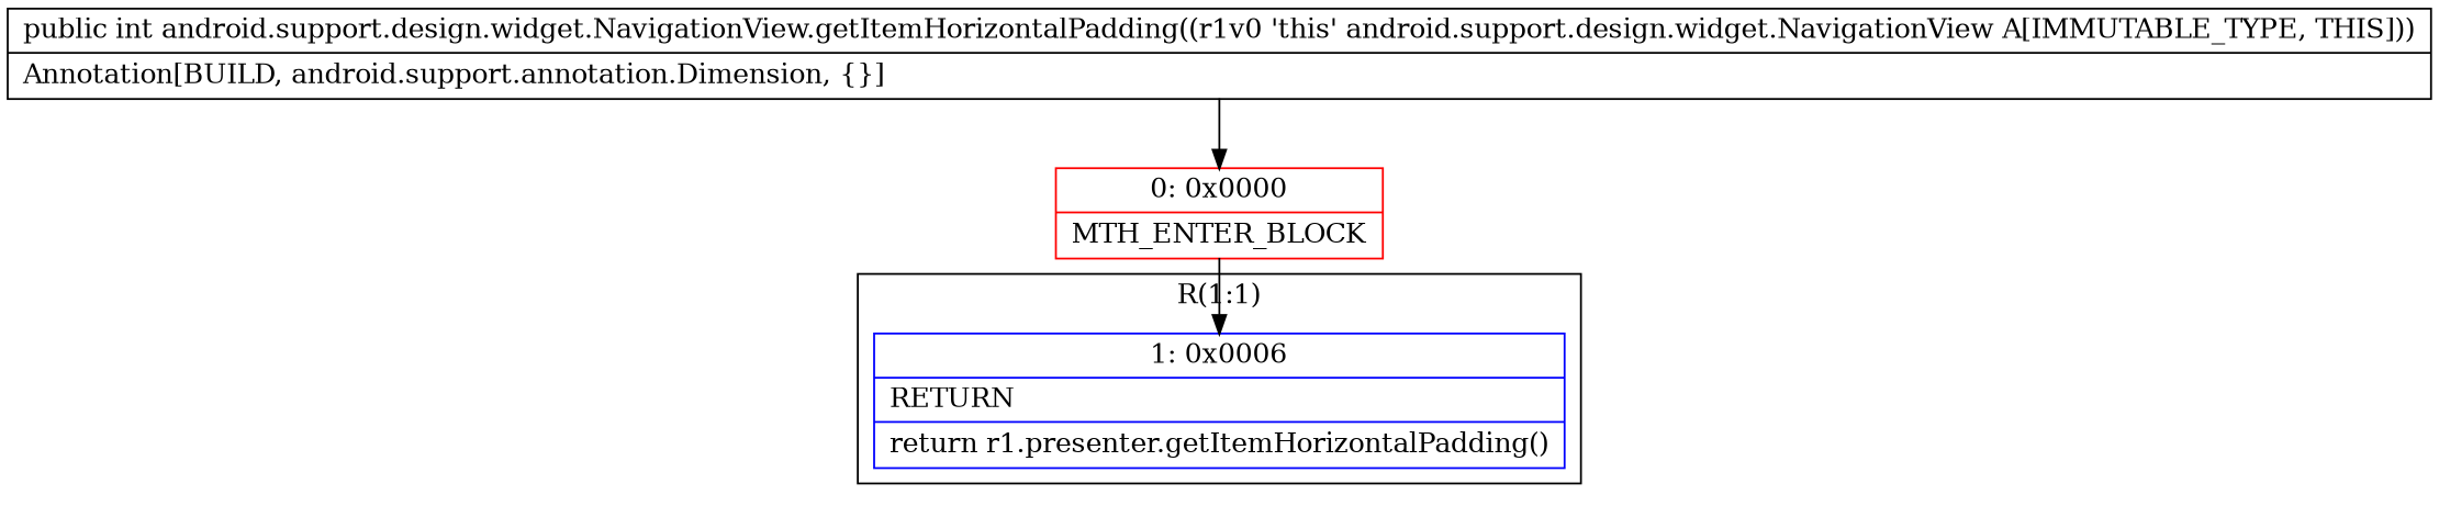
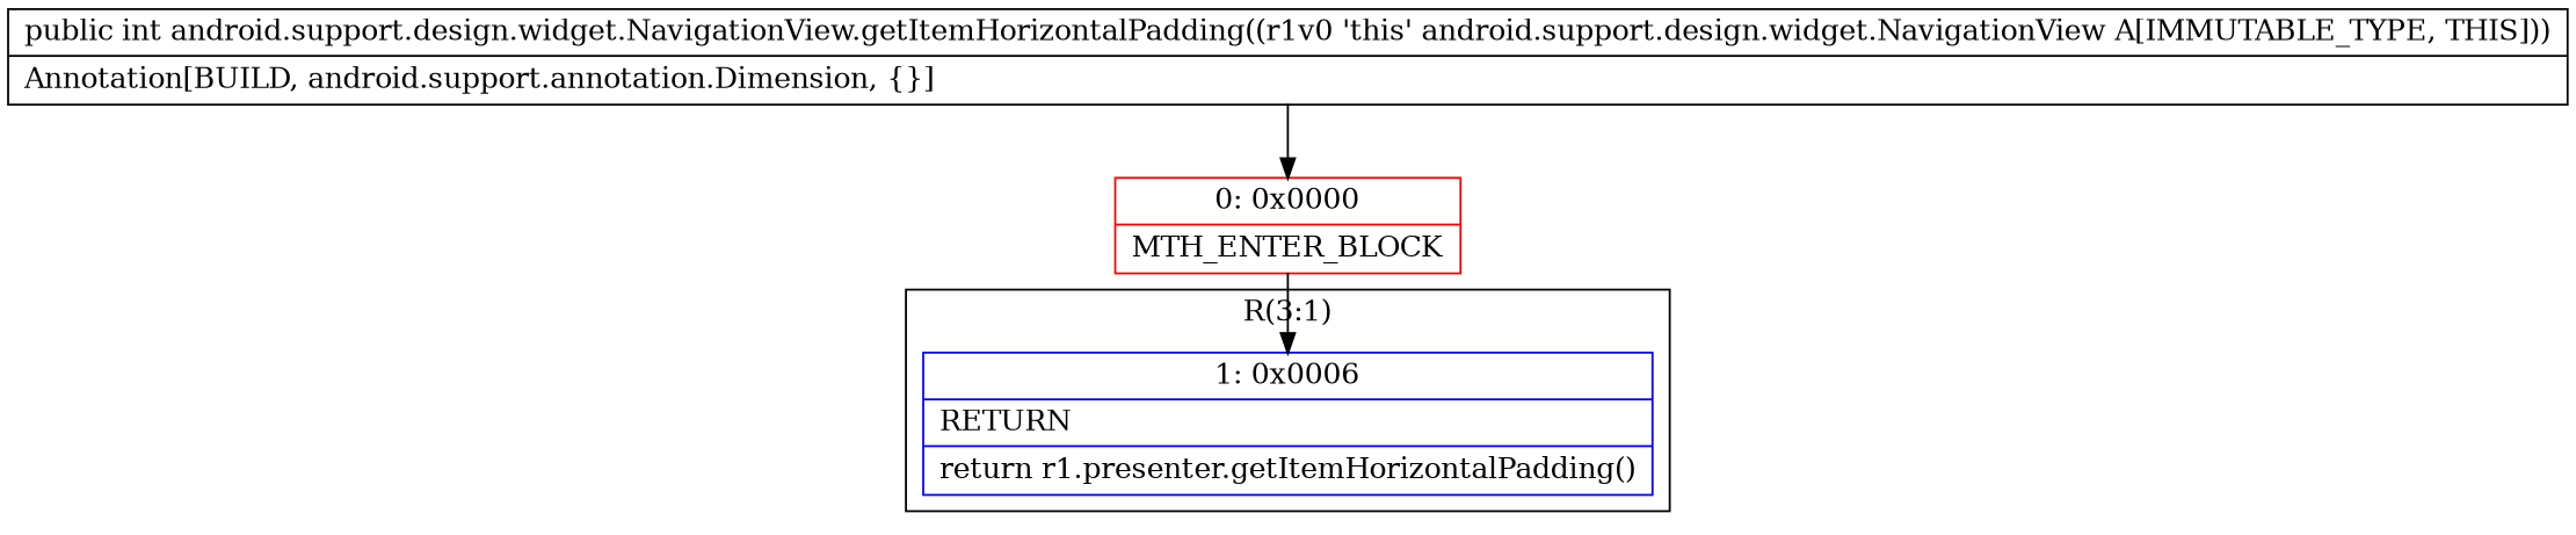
  digraph {
    node [shape=record]
    n1 [color=blue label="{1\:\ 0x0006|RETURN\l|return r1.presenter.getItemHorizontalPadding()\l}"]
    n2 [color=red label="{0\:\ 0x0000|MTH_ENTER_BLOCK\l}"]
    n3 [label="{public int android.support.design.widget.NavigationView.getItemHorizontalPadding((r1v0 'this' android.support.design.widget.NavigationView A[IMMUTABLE_TYPE, THIS]))  | Annotation[BUILD, android.support.annotation.Dimension, \{\}]\l}"]
    subgraph cluster_1 {
-     label="R(1:1)"
+     label="R(3:1)"
      n1
    }
    n2 -> n1
    n3 -> n2
  }
